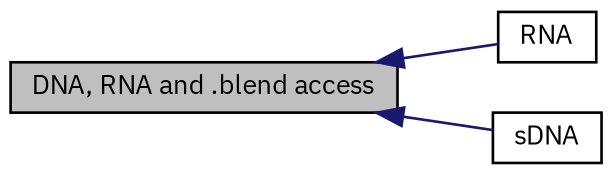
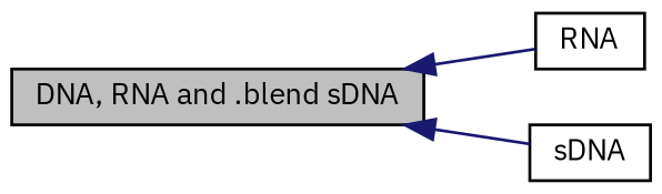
  digraph {
    fontname="IBM Plex Sans"
    rankdir=LR
    node [color=black fillcolor=white fontname="IBM Plex Sans" fontsize=10 shape=record style=filled]
    edge [color=midnightblue dir=back fontname="IBM Plex Sans" fontsize=10 labelfontname=Helvetica labelfontsize=10 shape=plaintext style=solid]
    n1 [height=0.2 label=RNA width=0.4]
-   n2 [fillcolor=grey75 fontcolor=black height=0.2 label="DNA, RNA and .blend access" width=0.4]
+   n2 [fillcolor=grey75 fontcolor=black height=0.2 label="DNA, RNA and .blend sDNA" width=0.4]
    n3 [height=0.2 label=sDNA width=0.4]
    n2 -> n1
    n2 -> n3
  }
